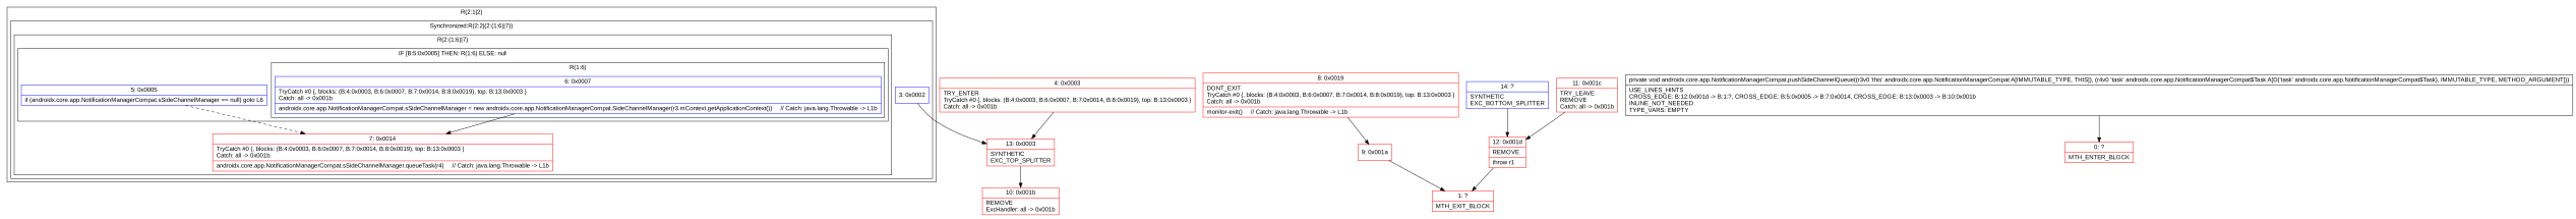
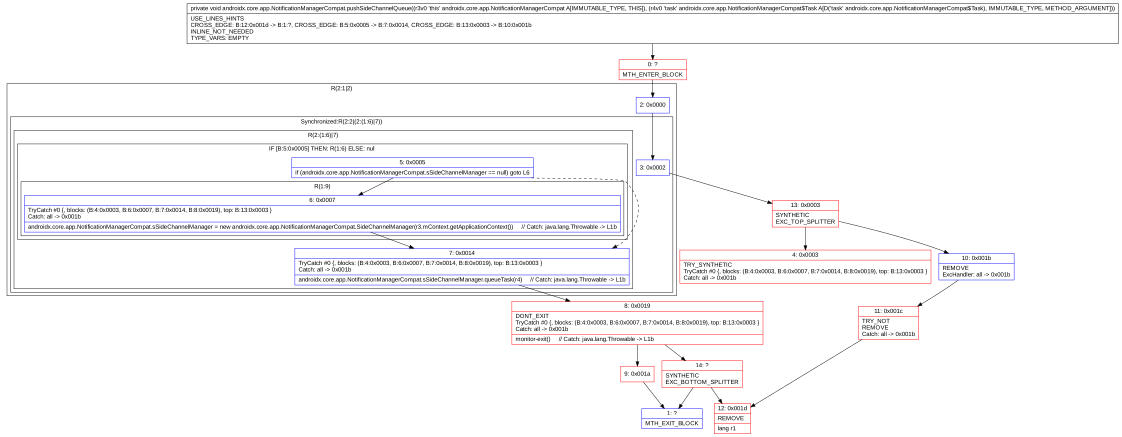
  digraph {
    fontname="Liberation Sans"
    node [color=red fontname="Liberation Sans" shape=record]
    edge [fontname="Liberation Sans"]
    n1 [color=blue label="{6\:\ 0x0007|TryCatch #0 \{, blocks: (B:4:0x0003, B:6:0x0007, B:7:0x0014, B:8:0x0019), top: B:13:0x0003 \}\lCatch: all \-\> 0x001b\l|androidx.core.app.NotificationManagerCompat.sSideChannelManager = new androidx.core.app.NotificationManagerCompat.SideChannelManager(r3.mContext.getApplicationContext())     \/\/ Catch: java.lang.Throwable \-\> L1b\l}"]
    n2 [color=blue label="{5\:\ 0x0005|if (androidx.core.app.NotificationManagerCompat.sSideChannelManager == null) goto L6\l}"]
-   n3 [label="{7\:\ 0x0014|TryCatch #0 \{, blocks: (B:4:0x0003, B:6:0x0007, B:7:0x0014, B:8:0x0019), top: B:13:0x0003 \}\lCatch: all \-\> 0x001b\l|androidx.core.app.NotificationManagerCompat.sSideChannelManager.queueTask(r4)     \/\/ Catch: java.lang.Throwable \-\> L1b\l}"]
+   n3 [color=blue label="{7\:\ 0x0014|TryCatch #0 \{, blocks: (B:4:0x0003, B:6:0x0007, B:7:0x0014, B:8:0x0019), top: B:13:0x0003 \}\lCatch: all \-\> 0x001b\l|androidx.core.app.NotificationManagerCompat.sSideChannelManager.queueTask(r4)     \/\/ Catch: java.lang.Throwable \-\> L1b\l}"]
    n4 [color=blue label="{3\:\ 0x0002}"]
+   n5 [color=blue label="{2\:\ 0x0000}"]
    n6 [label="{8\:\ 0x0019|DONT_EXIT\lTryCatch #0 \{, blocks: (B:4:0x0003, B:6:0x0007, B:7:0x0014, B:8:0x0019), top: B:13:0x0003 \}\lCatch: all \-\> 0x001b\l|monitor\-exit()     \/\/ Catch: java.lang.Throwable \-\> L1b\l}"]
    n7 [label="{13\:\ 0x0003|SYNTHETIC\lEXC_TOP_SPLITTER\l}"]
-   n8 [label="{4\:\ 0x0003|TRY_ENTER\lTryCatch #0 \{, blocks: (B:4:0x0003, B:6:0x0007, B:7:0x0014, B:8:0x0019), top: B:13:0x0003 \}\lCatch: all \-\> 0x001b\l}"]
-   n9 [label="{10\:\ 0x001b|REMOVE\lExcHandler: all \-\> 0x001b\l}"]
+   n8 [label="{4\:\ 0x0003|TRY_SYNTHETIC\lTryCatch #0 \{, blocks: (B:4:0x0003, B:6:0x0007, B:7:0x0014, B:8:0x0019), top: B:13:0x0003 \}\lCatch: all \-\> 0x001b\l}"]
+   n9 [color=blue label="{10\:\ 0x001b|REMOVE\lExcHandler: all \-\> 0x001b\l}"]
    n10 [label="{9\:\ 0x001a}"]
-   n11 [color=blue label="{14\:\ ?|SYNTHETIC\lEXC_BOTTOM_SPLITTER\l}"]
+   n11 [label="{14\:\ ?|SYNTHETIC\lEXC_BOTTOM_SPLITTER\l}"]
    n12 [label="{0\:\ ?|MTH_ENTER_BLOCK\l}"]
-   n13 [label="{11\:\ 0x001c|TRY_LEAVE\lREMOVE\lCatch: all \-\> 0x001b\l}"]
-   n14 [label="{1\:\ ?|MTH_EXIT_BLOCK\l}"]
-   n15 [label="{12\:\ 0x001d|REMOVE\l|throw r1\l}"]
+   n13 [label="{11\:\ 0x001c|TRY_NOT\lREMOVE\lCatch: all \-\> 0x001b\l}"]
+   n14 [color=blue label="{1\:\ ?|MTH_EXIT_BLOCK\l}"]
+   n15 [label="{12\:\ 0x001d|REMOVE\l|lang r1\l}"]
    n16 [label="{private void androidx.core.app.NotificationManagerCompat.pushSideChannelQueue((r3v0 'this' androidx.core.app.NotificationManagerCompat A[IMMUTABLE_TYPE, THIS]), (r4v0 'task' androidx.core.app.NotificationManagerCompat$Task A[D('task' androidx.core.app.NotificationManagerCompat$Task), IMMUTABLE_TYPE, METHOD_ARGUMENT]))  | USE_LINES_HINTS\lCROSS_EDGE: B:12:0x001d \-\> B:1:?, CROSS_EDGE: B:5:0x0005 \-\> B:7:0x0014, CROSS_EDGE: B:13:0x0003 \-\> B:10:0x001b\lINLINE_NOT_NEEDED\lTYPE_VARS: EMPTY\l}" color=""]
    subgraph cluster_1 {
      label="R(2:1|2)"
+     n5
      subgraph cluster_2 {
        label="Synchronized:R(2:2|(2:(1:6)|7))"
        n4
        subgraph cluster_3 {
          label="R(2:(1:6)|7)"
          n3
          subgraph cluster_4 {
            label="IF [B:5:0x0005] THEN: R(1:6) ELSE: null"
            n2
            subgraph cluster_5 {
-             label="R(1:6)"
+             label="R(1:9)"
              n1
            }
          }
        }
      }
    }
    n1 -> n3
+   n2 -> n1
    n2 -> n3 [style=dashed]
+   n3 -> n6
    n4 -> n7
+   n5 -> n4
    n6 -> n10
-   n8 -> n7
+   n6 -> n11
+   n7 -> n8
    n7 -> n9
+   n9 -> n13
    n10 -> n14
    n11 -> n15
+   n12 -> n5
    n13 -> n15
-   n15 -> n14
+   n11 -> n14
    n16 -> n12
  }
